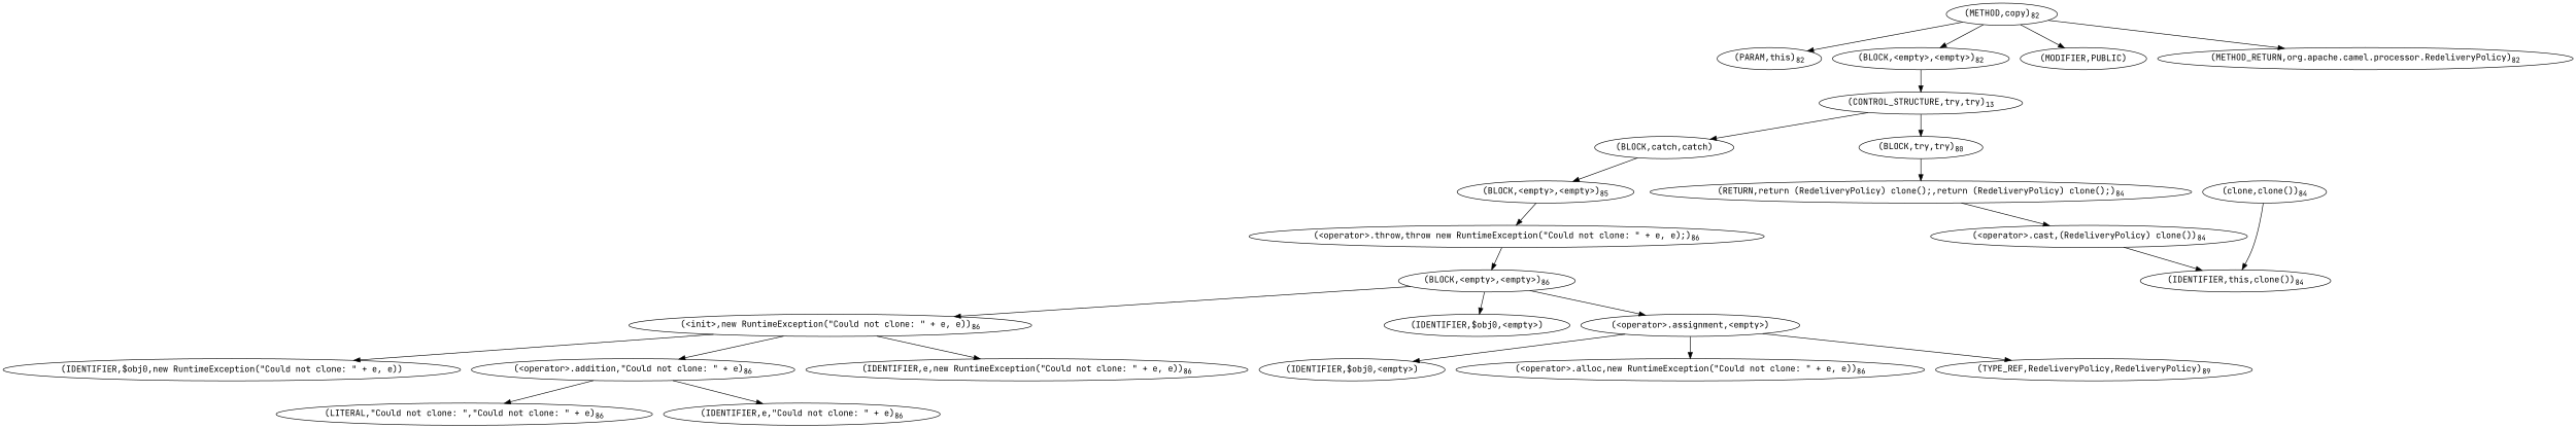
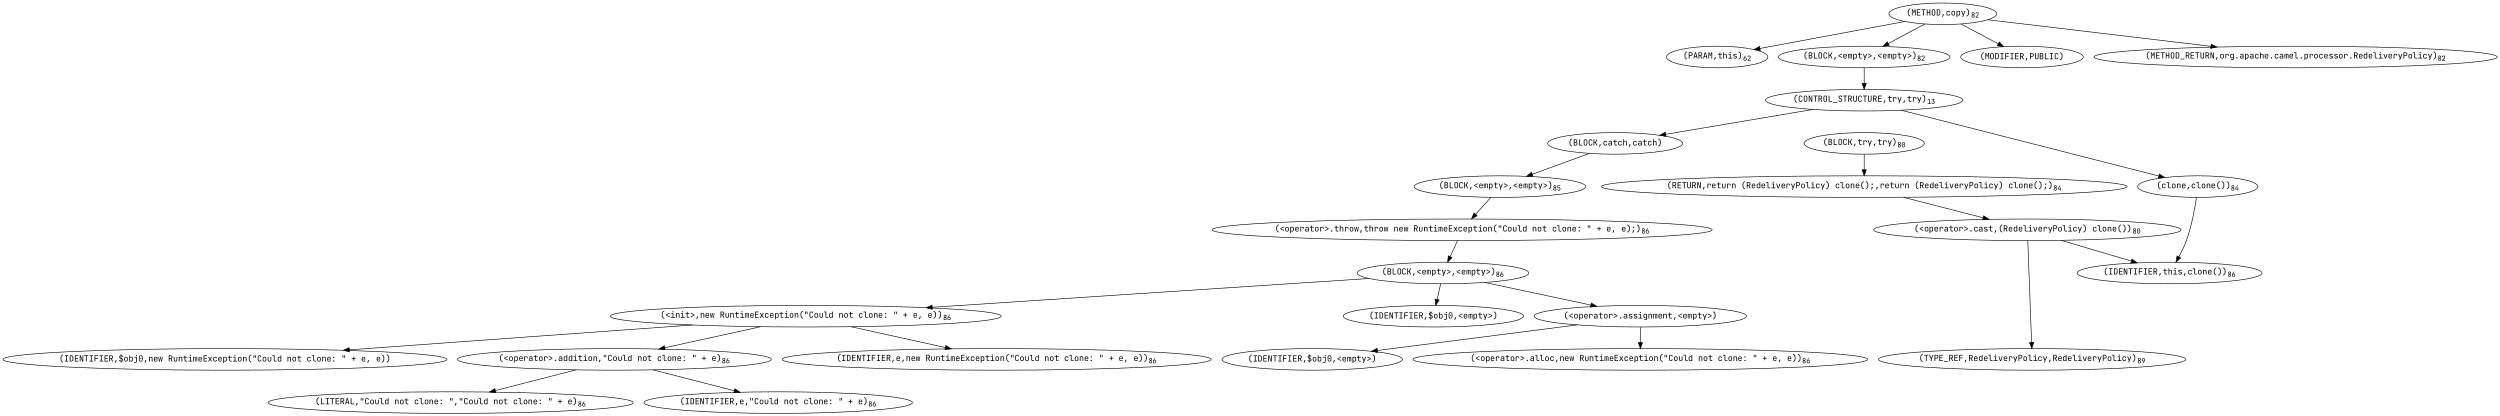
  digraph {
    fontname="JetBrains Mono"
    node [fontname="JetBrains Mono"]
    edge [fontname="JetBrains Mono"]
    n1 [label=<(METHOD,copy)<SUB>82</SUB>>]
-   n2 [label=<(PARAM,this)<SUB>82</SUB>>]
+   n2 [label=<(PARAM,this)<SUB>62</SUB>>]
    n3 [label=<(BLOCK,&lt;empty&gt;,&lt;empty&gt;)<SUB>82</SUB>>]
    n4 [label=<(MODIFIER,PUBLIC)>]
    n5 [label=<(METHOD_RETURN,org.apache.camel.processor.RedeliveryPolicy)<SUB>82</SUB>>]
    n6 [label=<(CONTROL_STRUCTURE,try,try)<SUB>13</SUB>>]
    n7 [label=<(BLOCK,try,try)<SUB>80</SUB>>]
    n8 [label=<(BLOCK,catch,catch)>]
    n9 [label=<(RETURN,return (RedeliveryPolicy) clone();,return (RedeliveryPolicy) clone();)<SUB>84</SUB>>]
    n10 [label=<(BLOCK,&lt;empty&gt;,&lt;empty&gt;)<SUB>85</SUB>>]
-   n11 [label=<(&lt;operator&gt;.cast,(RedeliveryPolicy) clone())<SUB>84</SUB>>]
+   n11 [label=<(&lt;operator&gt;.cast,(RedeliveryPolicy) clone())<SUB>80</SUB>>]
    n12 [label=<(TYPE_REF,RedeliveryPolicy,RedeliveryPolicy)<SUB>89</SUB>>]
-   n13 [label=<(IDENTIFIER,this,clone())<SUB>84</SUB>>]
+   n13 [label=<(IDENTIFIER,this,clone())<SUB>86</SUB>>]
    n14 [label=<(clone,clone())<SUB>84</SUB>>]
    n15 [label=<(&lt;operator&gt;.throw,throw new RuntimeException(&quot;Could not clone: &quot; + e, e);)<SUB>86</SUB>>]
    n16 [label=<(BLOCK,&lt;empty&gt;,&lt;empty&gt;)<SUB>86</SUB>>]
    n17 [label=<(&lt;operator&gt;.assignment,&lt;empty&gt;)>]
    n18 [label=<(&lt;init&gt;,new RuntimeException(&quot;Could not clone: &quot; + e, e))<SUB>86</SUB>>]
    n19 [label=<(IDENTIFIER,$obj0,&lt;empty&gt;)>]
    n20 [label=<(IDENTIFIER,$obj0,&lt;empty&gt;)>]
    n21 [label=<(&lt;operator&gt;.alloc,new RuntimeException(&quot;Could not clone: &quot; + e, e))<SUB>86</SUB>>]
    n22 [label=<(IDENTIFIER,$obj0,new RuntimeException(&quot;Could not clone: &quot; + e, e))>]
    n23 [label=<(&lt;operator&gt;.addition,&quot;Could not clone: &quot; + e)<SUB>86</SUB>>]
    n24 [label=<(IDENTIFIER,e,new RuntimeException(&quot;Could not clone: &quot; + e, e))<SUB>86</SUB>>]
    n25 [label=<(LITERAL,&quot;Could not clone: &quot;,&quot;Could not clone: &quot; + e)<SUB>86</SUB>>]
    n26 [label=<(IDENTIFIER,e,&quot;Could not clone: &quot; + e)<SUB>86</SUB>>]
    n1 -> n2
    n1 -> n3
    n1 -> n4
    n1 -> n5
    n3 -> n6
-   n6 -> n7
+   n6 -> n14
    n6 -> n8
    n7 -> n9
    n8 -> n10
    n9 -> n11
    n10 -> n15
-   n17 -> n12
+   n11 -> n12
    n11 -> n13
    n14 -> n13
    n15 -> n16
    n16 -> n17
    n16 -> n18
    n16 -> n19
    n17 -> n20
    n17 -> n21
    n18 -> n22
    n18 -> n23
    n18 -> n24
    n23 -> n25
    n23 -> n26
  }
